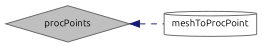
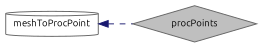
  digraph {
    rankdir=LR
    fontname=Ubuntu
    node [color=gray40 fontname=Ubuntu fontsize=10]
    n1 [fillcolor=grey75 fontcolor=black height=0.2 label=procPoints shape=diamond style=filled width=0.4]
    n2 [height=0.2 label=meshToProcPoint shape=cylinder width=0.4]
-   n1 -> n2 [color=midnightblue dir=back fontname=Ubuntu fontsize=10 labelfontname=Helvetica labelfontsize=10 style=dashed]
+   n2 -> n1 [color=midnightblue dir=back fontname=Ubuntu fontsize=10 labelfontname=Helvetica labelfontsize=10 style=dashed]
  }
